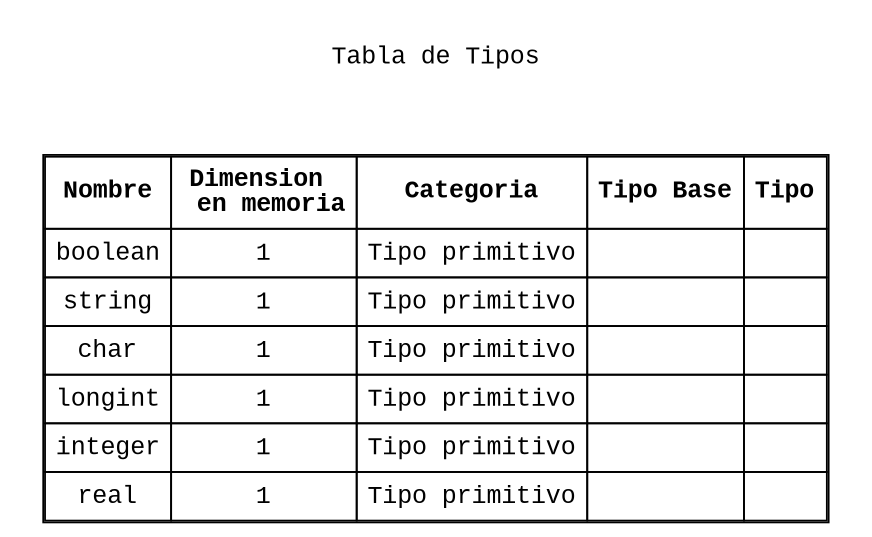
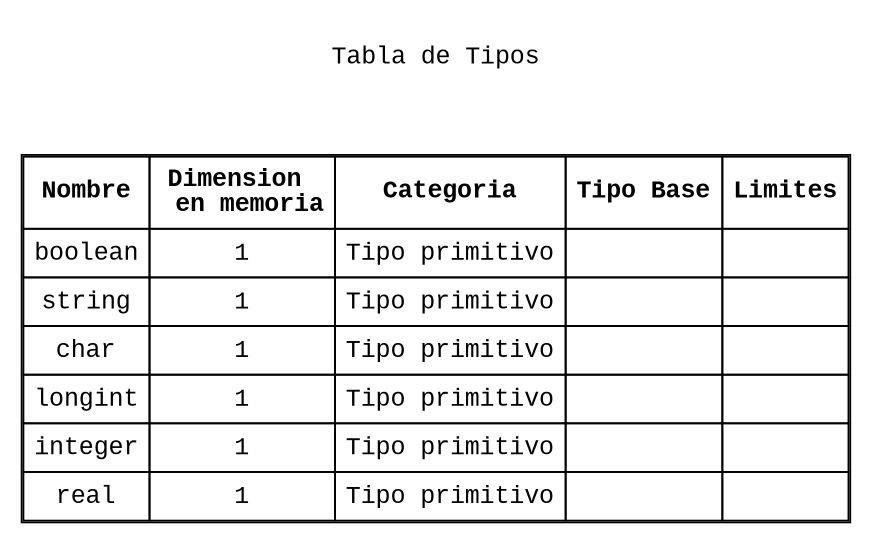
  digraph {
    label="\nTabla de Tipos"
    labelloc=t
    rankdir=LR
    fontname="Liberation Mono"
-   n1 [label=<         <table border="1" cellborder="1" cellspacing="0" cellpadding="5">             <tr>                 <td><b>Nombre</b></td>                 <td><b>Dimension <BR/> en memoria</b></td>                 <td><b>Categoria</b></td>                 <td><b>Tipo Base</b></td>                 <td><b>Tipo</b></td>             </tr> <tr>     <td>boolean</td><td>1</td><td>Tipo primitivo</td><td></td><td></td> </tr> <tr>     <td>string</td><td>1</td><td>Tipo primitivo</td><td></td><td></td> </tr> <tr>     <td>char</td><td>1</td><td>Tipo primitivo</td><td></td><td></td> </tr> <tr>     <td>longint</td><td>1</td><td>Tipo primitivo</td><td></td><td></td> </tr> <tr>     <td>integer</td><td>1</td><td>Tipo primitivo</td><td></td><td></td> </tr> <tr>     <td>real</td><td>1</td><td>Tipo primitivo</td><td></td><td></td> </tr> </table>     > shape=plaintext fontname="Liberation Mono"]
+   n1 [label=<         <table border="1" cellborder="1" cellspacing="0" cellpadding="5">             <tr>                 <td><b>Nombre</b></td>                 <td><b>Dimension <BR/> en memoria</b></td>                 <td><b>Categoria</b></td>                 <td><b>Tipo Base</b></td>                 <td><b>Limites</b></td>             </tr> <tr>     <td>boolean</td><td>1</td><td>Tipo primitivo</td><td></td><td></td> </tr> <tr>     <td>string</td><td>1</td><td>Tipo primitivo</td><td></td><td></td> </tr> <tr>     <td>char</td><td>1</td><td>Tipo primitivo</td><td></td><td></td> </tr> <tr>     <td>longint</td><td>1</td><td>Tipo primitivo</td><td></td><td></td> </tr> <tr>     <td>integer</td><td>1</td><td>Tipo primitivo</td><td></td><td></td> </tr> <tr>     <td>real</td><td>1</td><td>Tipo primitivo</td><td></td><td></td> </tr> </table>     > shape=plaintext fontname="Liberation Mono"]
  }
